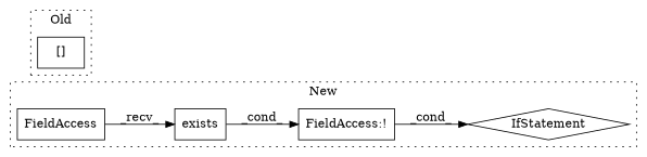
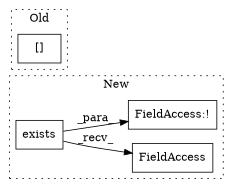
  digraph {
    rankdir=LR
    node [shape=box]
    n1 [a=32 l="7,1" label=exists s="942,962"]
    n2 [a=22 l=7 label=FieldAccess s=934]
-   n3 [a=25 l="4,2" label=IfStatement s="895,964" shape=diamond]
    n4 [a=38 l=1 label="FieldAccess:!" s=899]
    n5 [a=2 l="8,1" label="[]" s="1022,1031"]
    subgraph cluster_1 {
      label=New
      style=dotted
      n1
      n2
-     n3
      n4
    }
    subgraph cluster_2 {
      label=Old
      style=dotted
      n5
    }
-   n1 -> n4 [label=_cond_]
-   n2 -> n1 [label=_recv_]
-   n4 -> n3 [label=_cond_]
+   n1 -> n4 [label=_para_]
+   n1 -> n2 [label=_recv_]
  }
